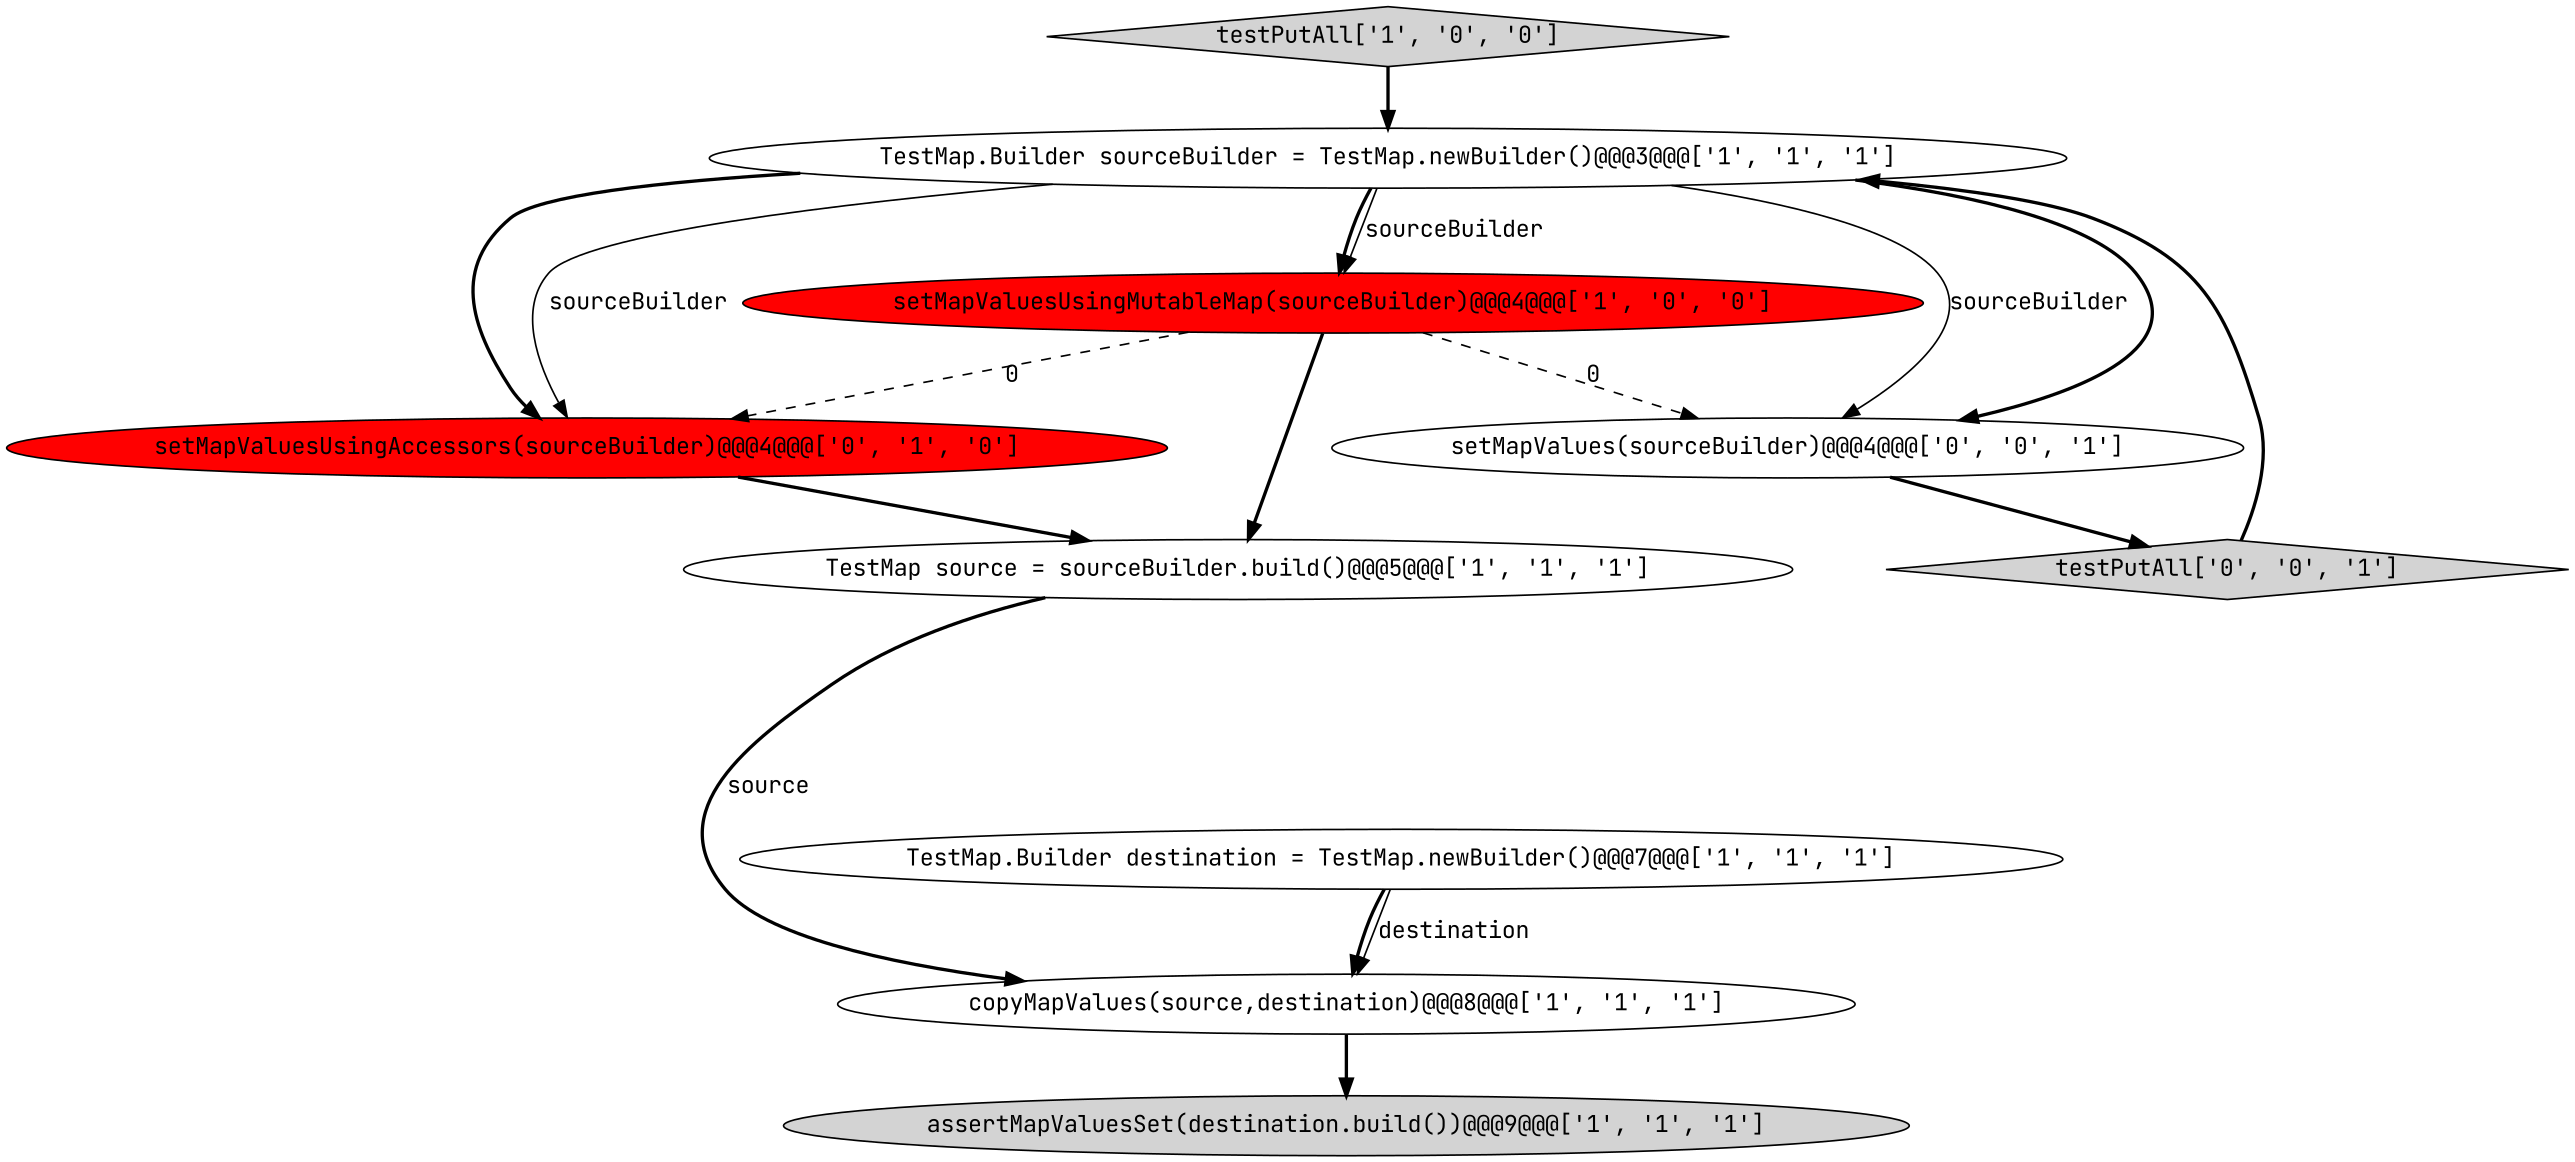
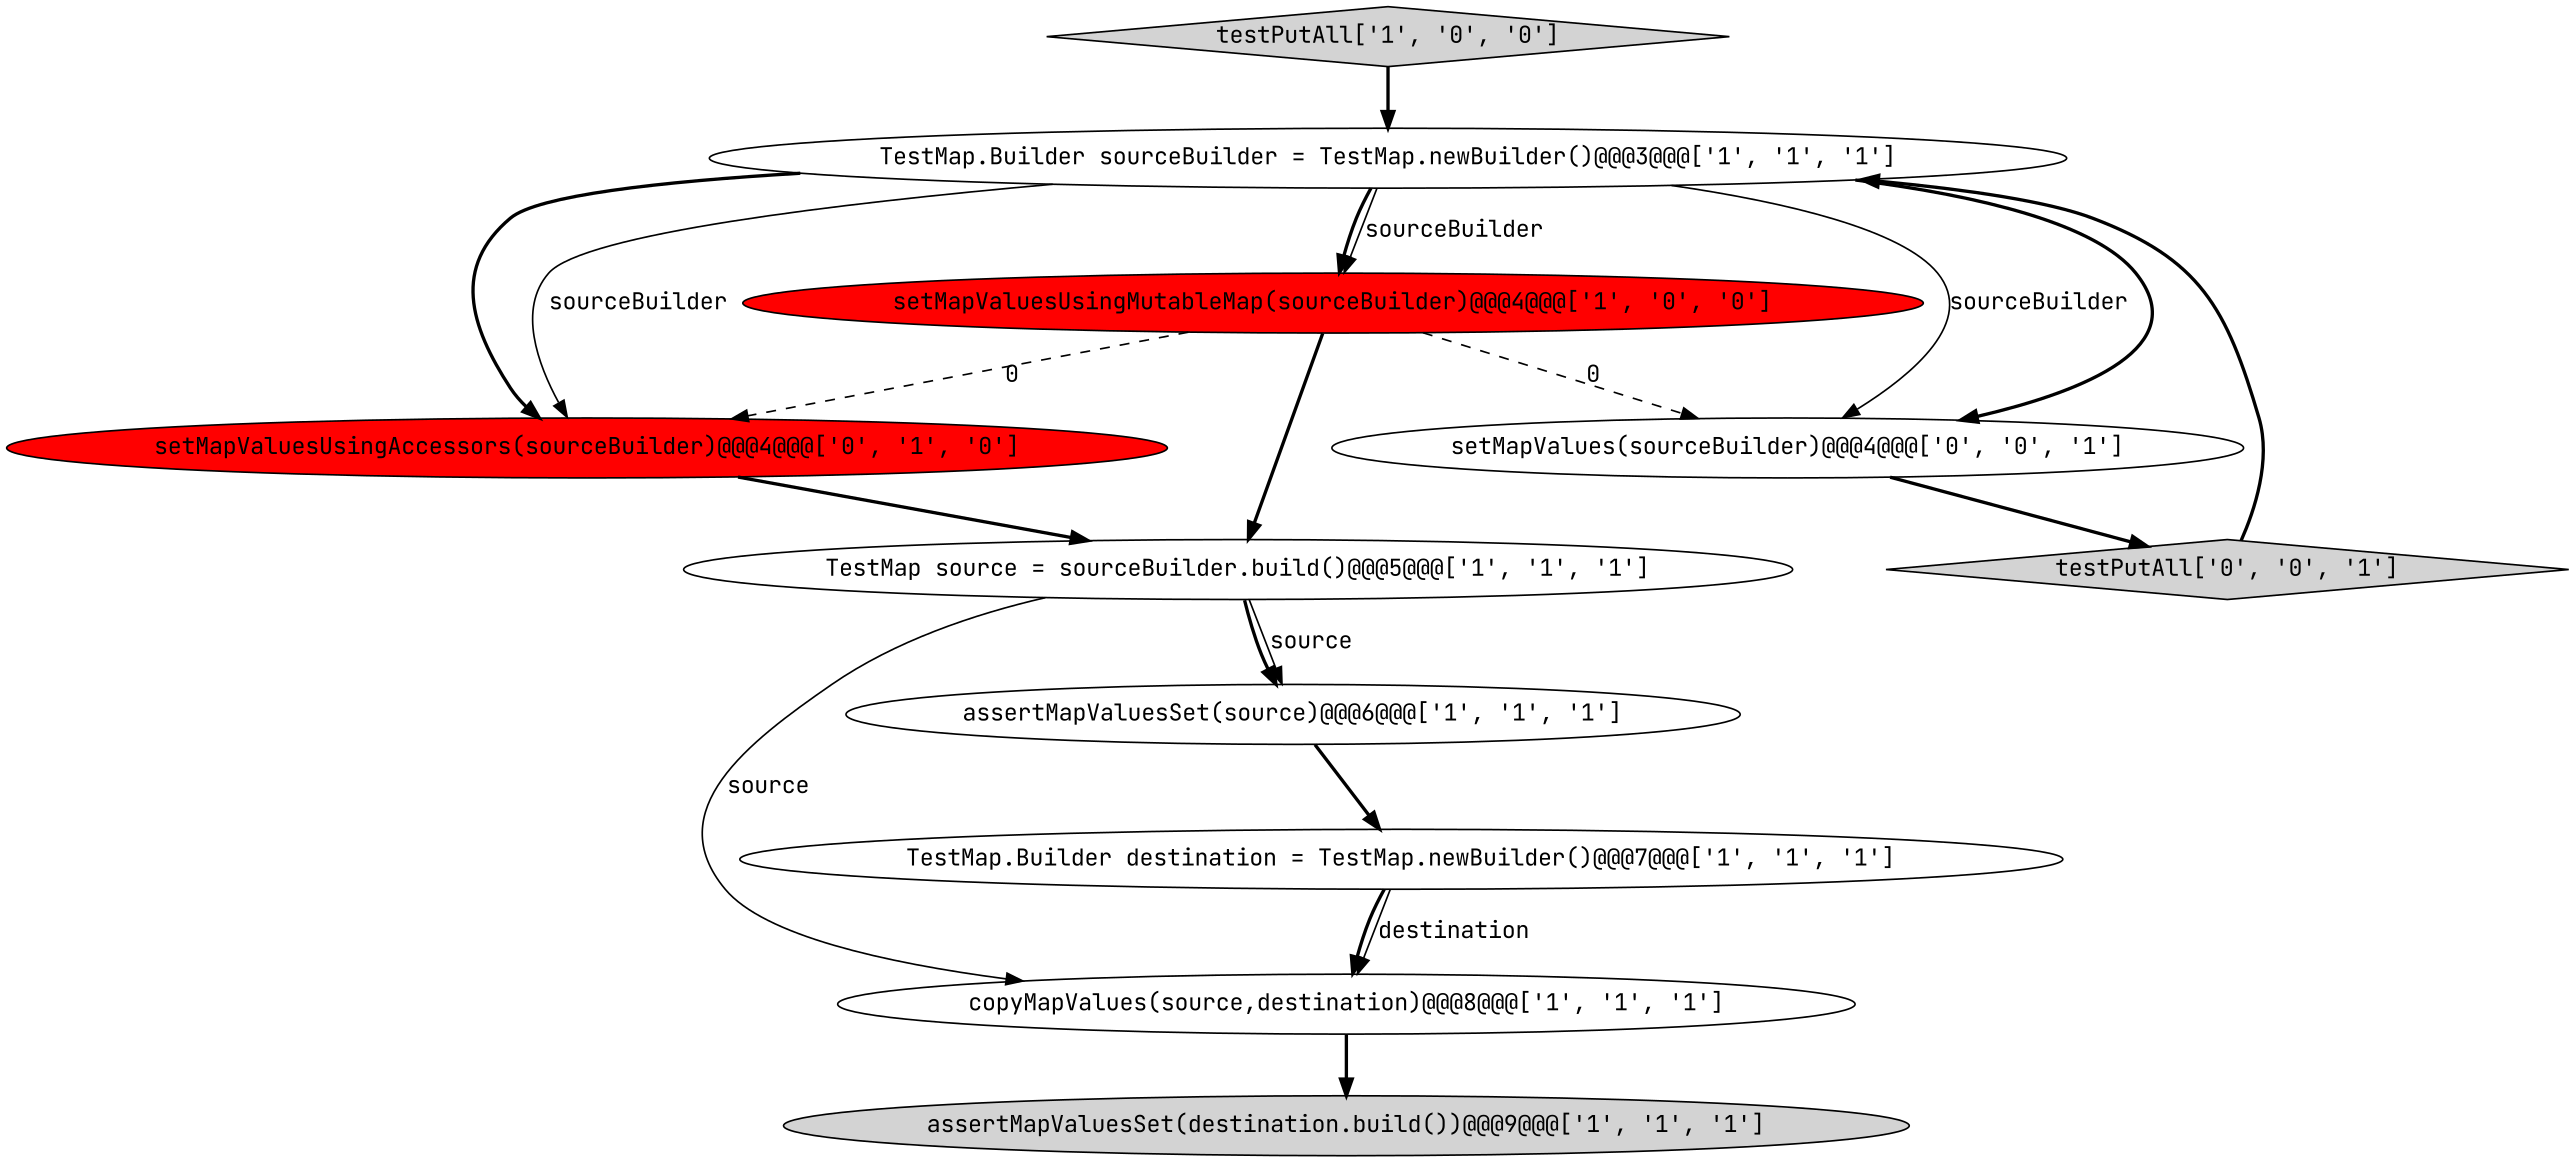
  digraph {
    fontname="JetBrains Mono"
    node [fillcolor=white fontname="JetBrains Mono" shape=ellipse style=filled]
    edge [fontname="JetBrains Mono" style=bold]
    n1 [label="copyMapValues(source,destination)@@@8@@@['1', '1', '1']"]
    n2 [fillcolor=lightgray label="assertMapValuesSet(destination.build())@@@9@@@['1', '1', '1']"]
    n3 [fillcolor=red label="setMapValuesUsingAccessors(sourceBuilder)@@@4@@@['0', '1', '0']"]
    n4 [label="TestMap source = sourceBuilder.build()@@@5@@@['1', '1', '1']"]
+   n5 [label="assertMapValuesSet(source)@@@6@@@['1', '1', '1']"]
    n6 [label="TestMap.Builder sourceBuilder = TestMap.newBuilder()@@@3@@@['1', '1', '1']"]
    n7 [fillcolor=red label="setMapValuesUsingMutableMap(sourceBuilder)@@@4@@@['1', '0', '0']"]
    n8 [label="setMapValues(sourceBuilder)@@@4@@@['0', '0', '1']"]
    n9 [fillcolor=lightgray label="testPutAll['0', '0', '1']" shape=diamond]
    n10 [label="TestMap.Builder destination = TestMap.newBuilder()@@@7@@@['1', '1', '1']"]
    n11 [fillcolor=lightgray label="testPutAll['1', '0', '0']" shape=diamond]
    n1 -> n2
    n3 -> n4
-   n4 -> n1 [label=source]
+   n4 -> n1 [label=source style=solid]
+   n4 -> n5
+   n4 -> n5 [label=source style=solid]
+   n5 -> n10
    n6 -> n3
    n6 -> n3 [label=sourceBuilder style=solid]
    n6 -> n7
    n6 -> n7 [label=sourceBuilder style=solid]
    n6 -> n8 [label=sourceBuilder style=solid]
    n6 -> n8
    n7 -> n3 [label=0 style=dashed]
    n7 -> n4
    n7 -> n8 [label=0 style=dashed]
    n8 -> n9
    n9 -> n6
    n10 -> n1
    n10 -> n1 [label=destination style=solid]
    n11 -> n6
  }
